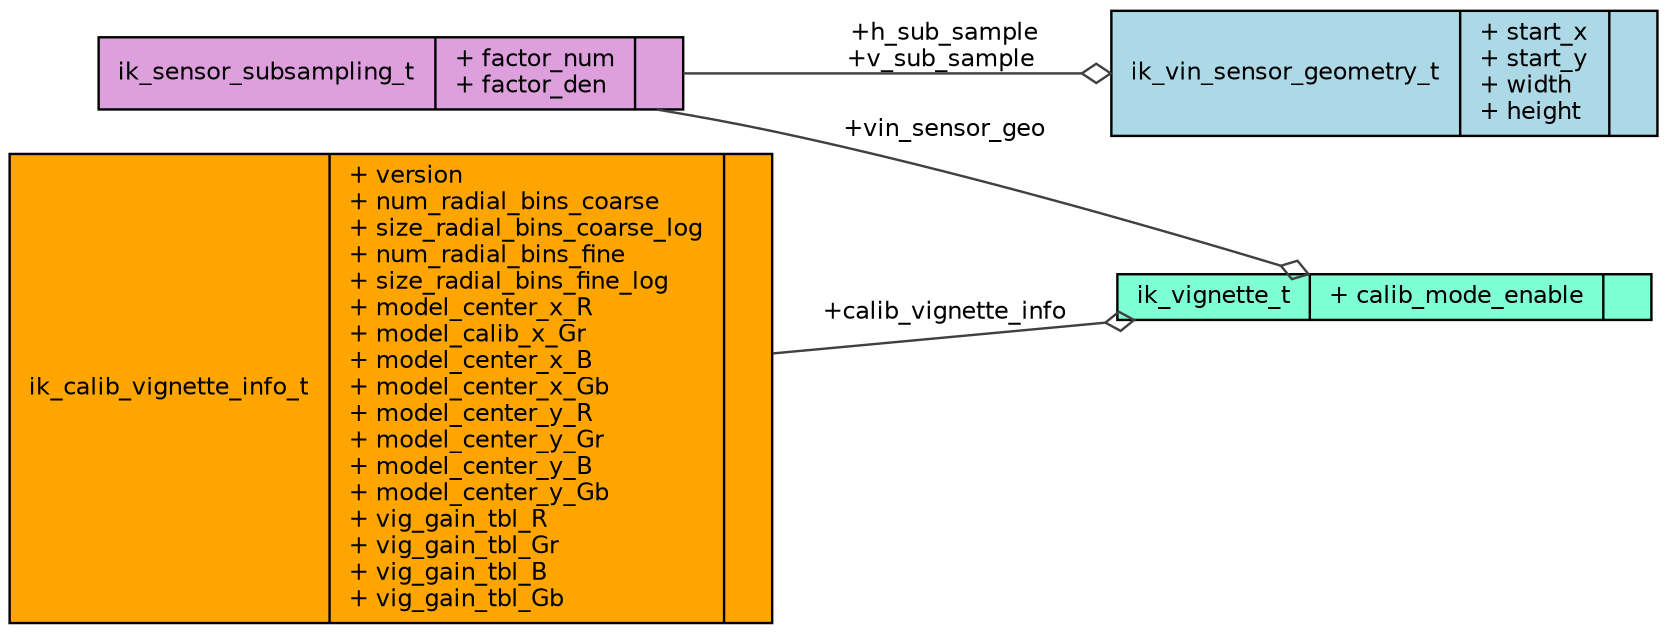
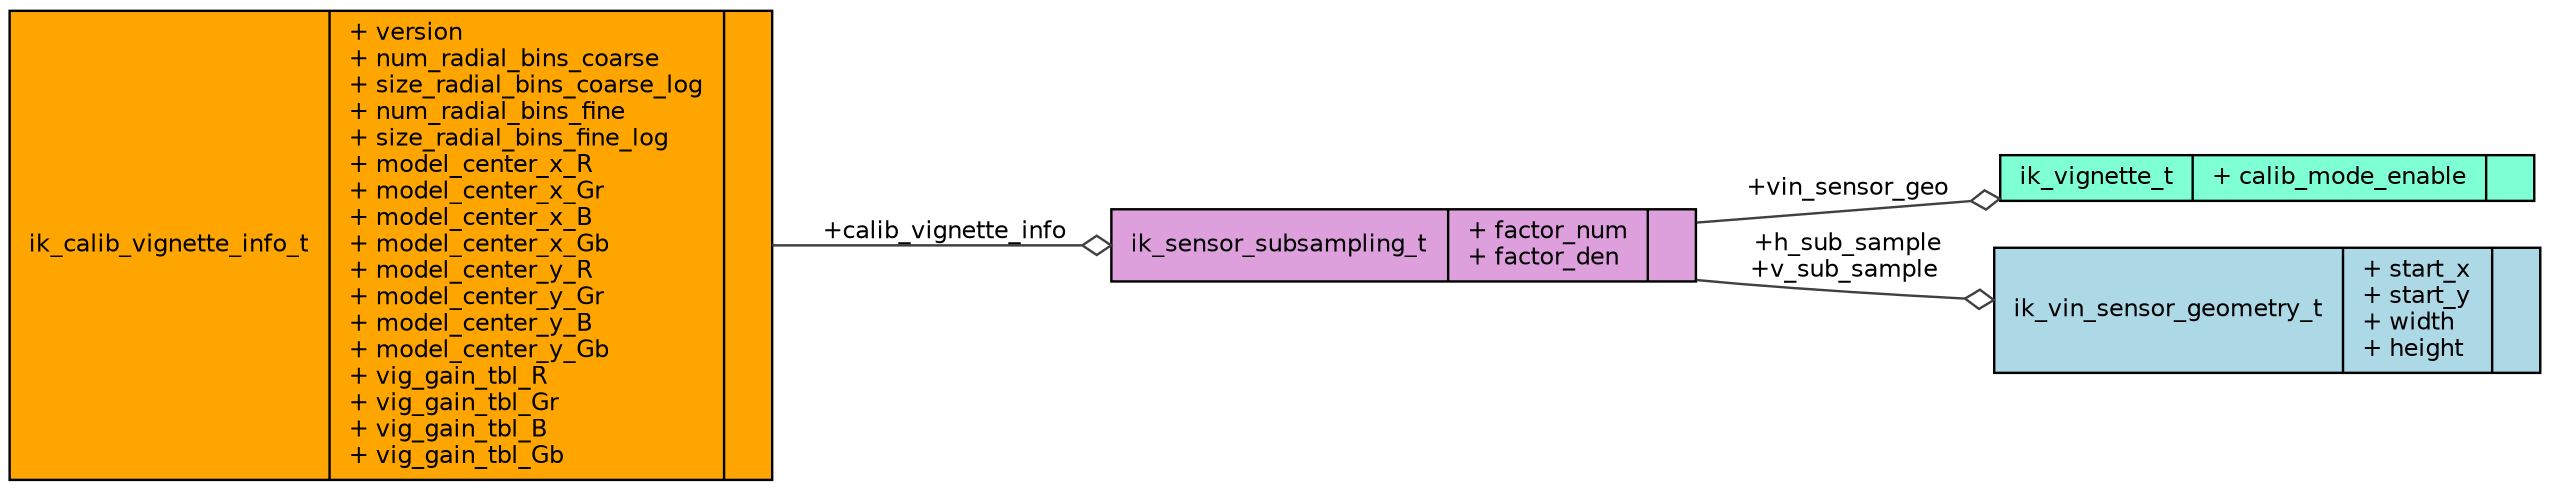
  digraph {
    rankdir=LR
    node [color=black fontname=Helvetica fontsize=10 shape=record style=filled]
    edge [arrowhead=odiamond color=grey25 fontname=Helvetica fontsize=10 labelfontname=Helvetica labelfontsize=10 style=solid]
    n1 [fillcolor=aquamarine fontcolor=black height=0.2 label="{ik_vignette_t\n|+ calib_mode_enable\l|}" width=0.4]
    n2 [fillcolor=lightblue height=0.2 label="{ik_vin_sensor_geometry_t\n|+ start_x\l+ start_y\l+ width\l+ height\l|}" width=0.4]
    n3 [fillcolor=plum height=0.2 label="{ik_sensor_subsampling_t\n|+ factor_num\l+ factor_den\l|}" width=0.4]
-   n4 [fillcolor=orange height=0.2 label="{ik_calib_vignette_info_t\n|+ version\l+ num_radial_bins_coarse\l+ size_radial_bins_coarse_log\l+ num_radial_bins_fine\l+ size_radial_bins_fine_log\l+ model_center_x_R\l+ model_calib_x_Gr\l+ model_center_x_B\l+ model_center_x_Gb\l+ model_center_y_R\l+ model_center_y_Gr\l+ model_center_y_B\l+ model_center_y_Gb\l+ vig_gain_tbl_R\l+ vig_gain_tbl_Gr\l+ vig_gain_tbl_B\l+ vig_gain_tbl_Gb\l|}" width=0.4]
+   n4 [fillcolor=orange height=0.2 label="{ik_calib_vignette_info_t\n|+ version\l+ num_radial_bins_coarse\l+ size_radial_bins_coarse_log\l+ num_radial_bins_fine\l+ size_radial_bins_fine_log\l+ model_center_x_R\l+ model_center_x_Gr\l+ model_center_x_B\l+ model_center_x_Gb\l+ model_center_y_R\l+ model_center_y_Gr\l+ model_center_y_B\l+ model_center_y_Gb\l+ vig_gain_tbl_R\l+ vig_gain_tbl_Gr\l+ vig_gain_tbl_B\l+ vig_gain_tbl_Gb\l|}" width=0.4]
    n3 -> n1 [label=" +vin_sensor_geo"]
    n3 -> n2 [label=" +h_sub_sample\n+v_sub_sample"]
-   n4 -> n1 [label=" +calib_vignette_info"]
+   n4 -> n3 [label=" +calib_vignette_info"]
  }
